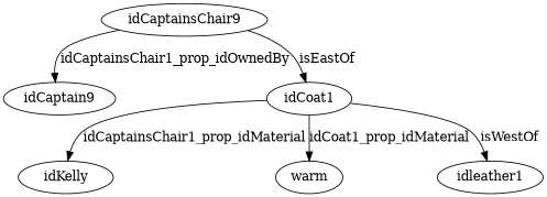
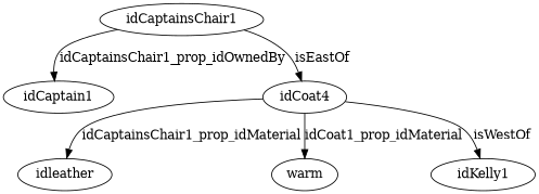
  strict digraph {
    edge [edge_type=property]
-   idCaptainsChair1 [node_type=entity_node root=root label=idCaptainsChair9]
-   idCaptain1 [label=idCaptain9]
-   idCoat1
-   idleather [label=idKelly]
+   idCaptainsChair1 [node_type=entity_node root=root]
+   idCaptain1
+   idCoat1 [label=idCoat4]
+   idleather
    warm
-   idKelly1 [label=idleather1]
+   idKelly1
    idCaptainsChair1 -> idCaptain1 [label=idCaptainsChair1_prop_idOwnedBy]
    idCaptainsChair1 -> idCoat1 [edge_type=relationship label=isEastOf]
    idCoat1 -> idleather [label=idCaptainsChair1_prop_idMaterial]
    idCoat1 -> warm [label=idCoat1_prop_idMaterial]
    idCoat1 -> idKelly1 [edge_type=relationship label=isWestOf]
  }
